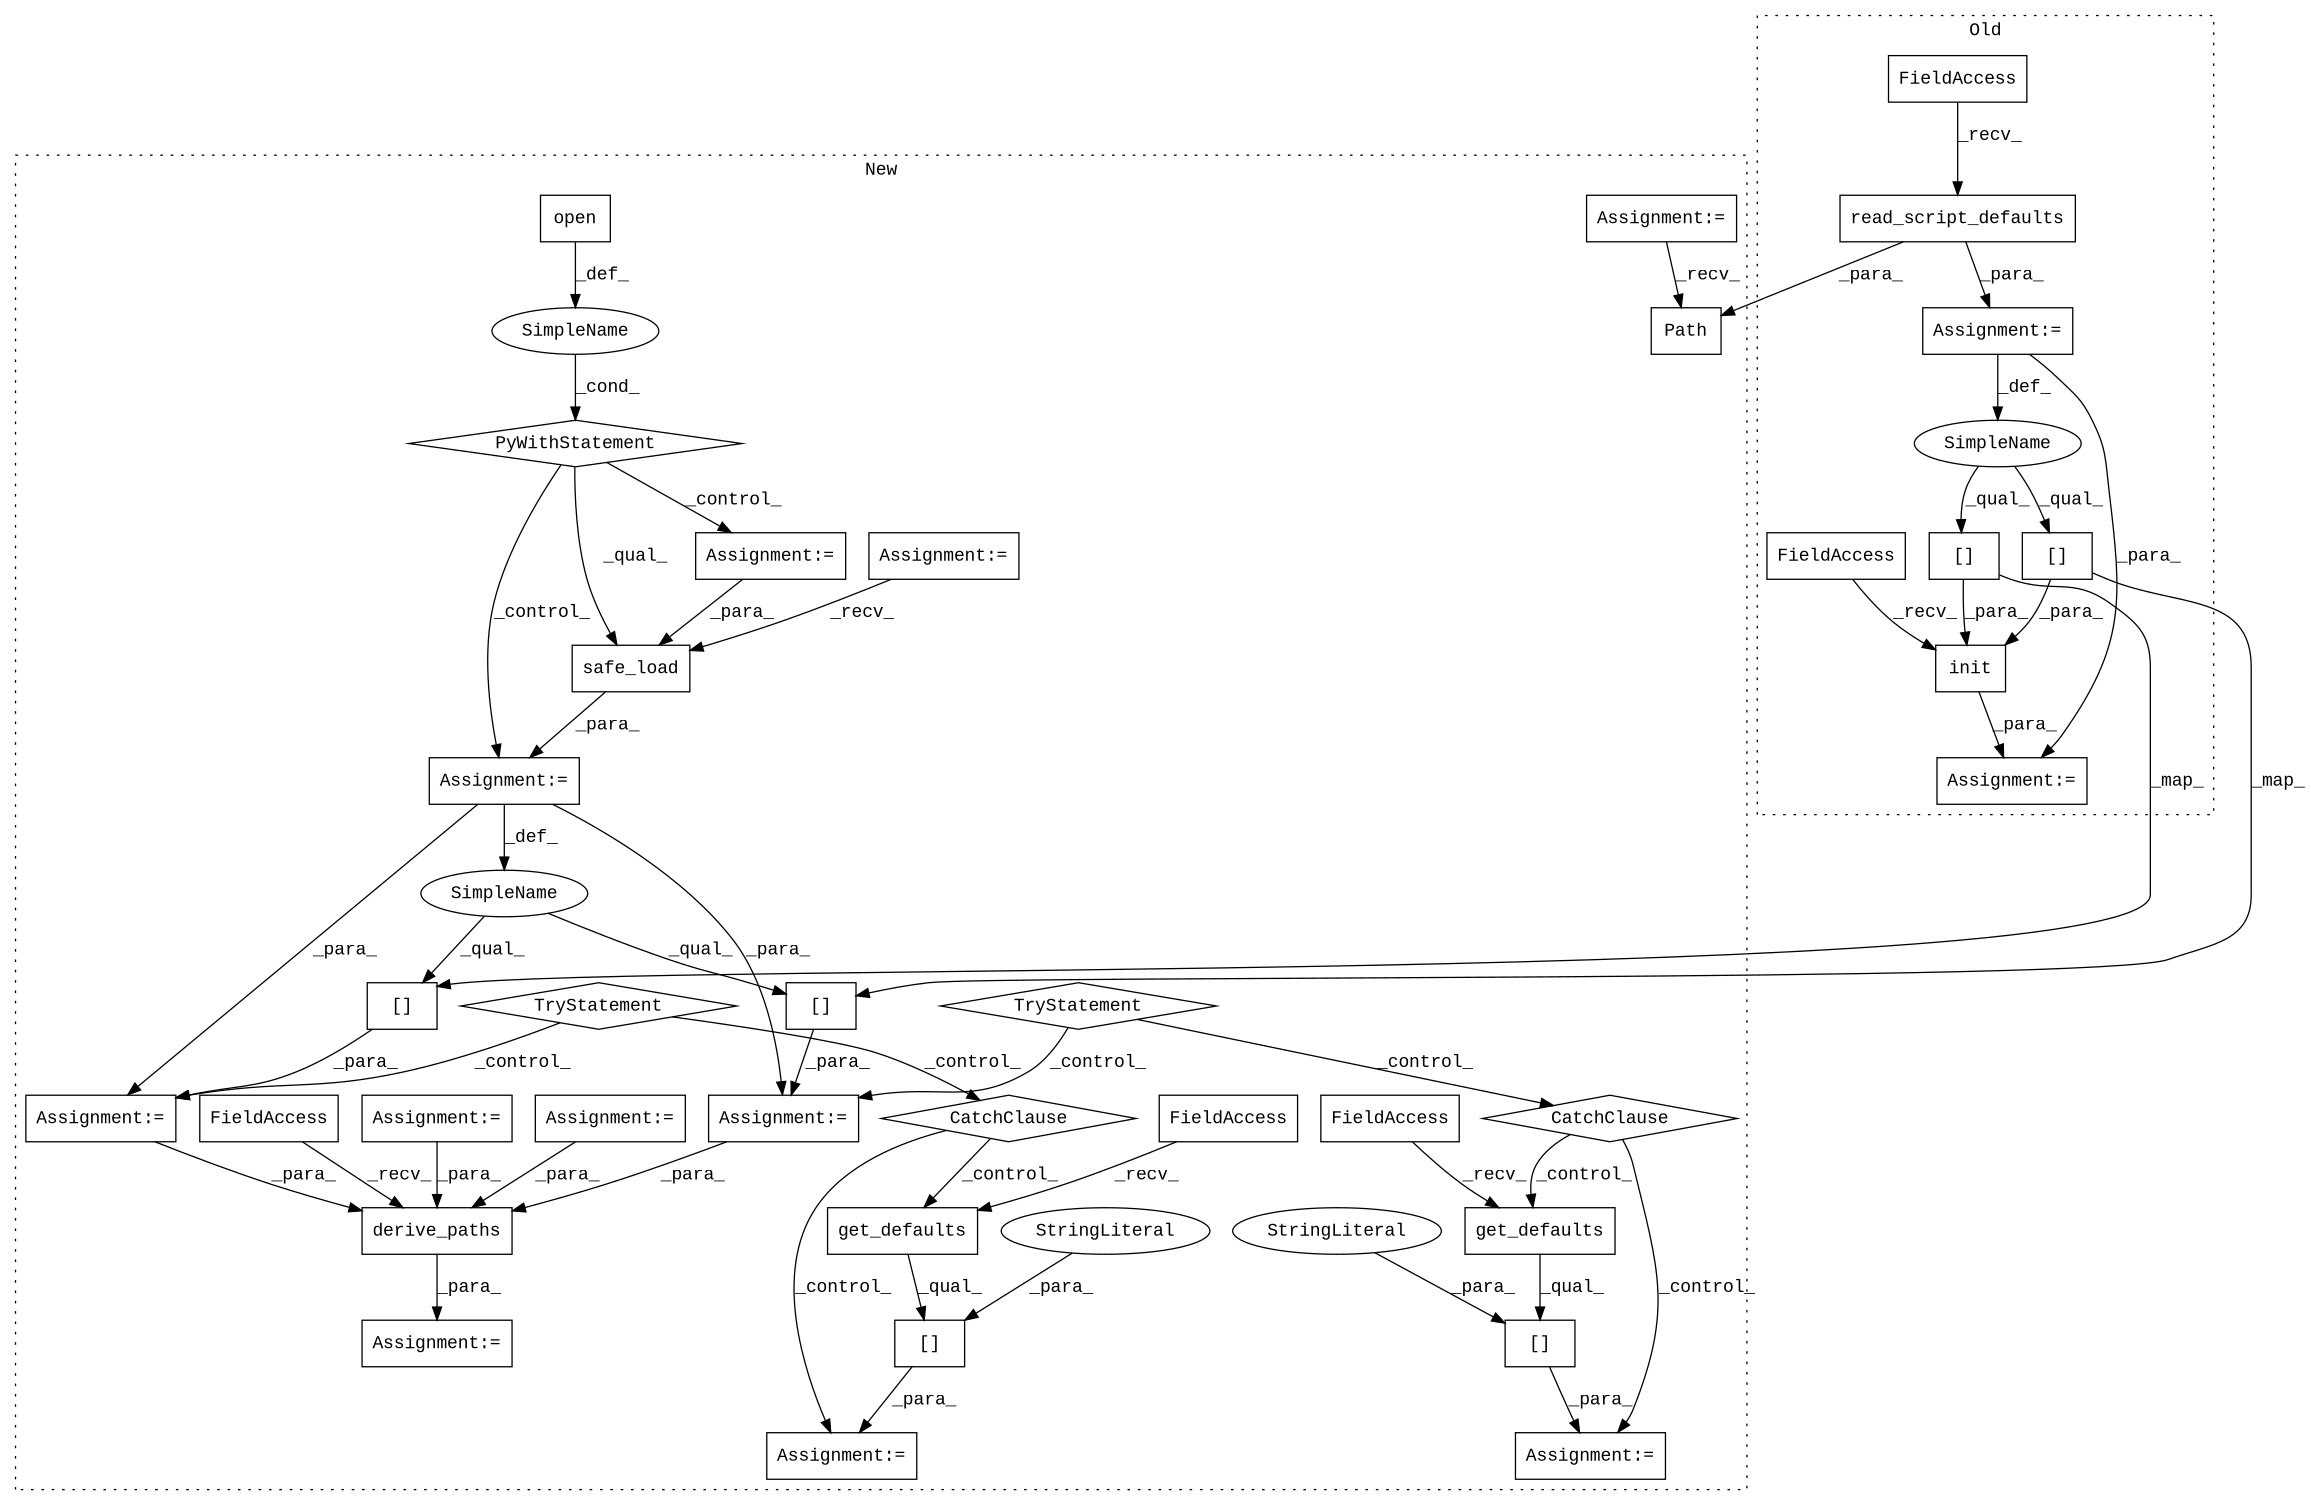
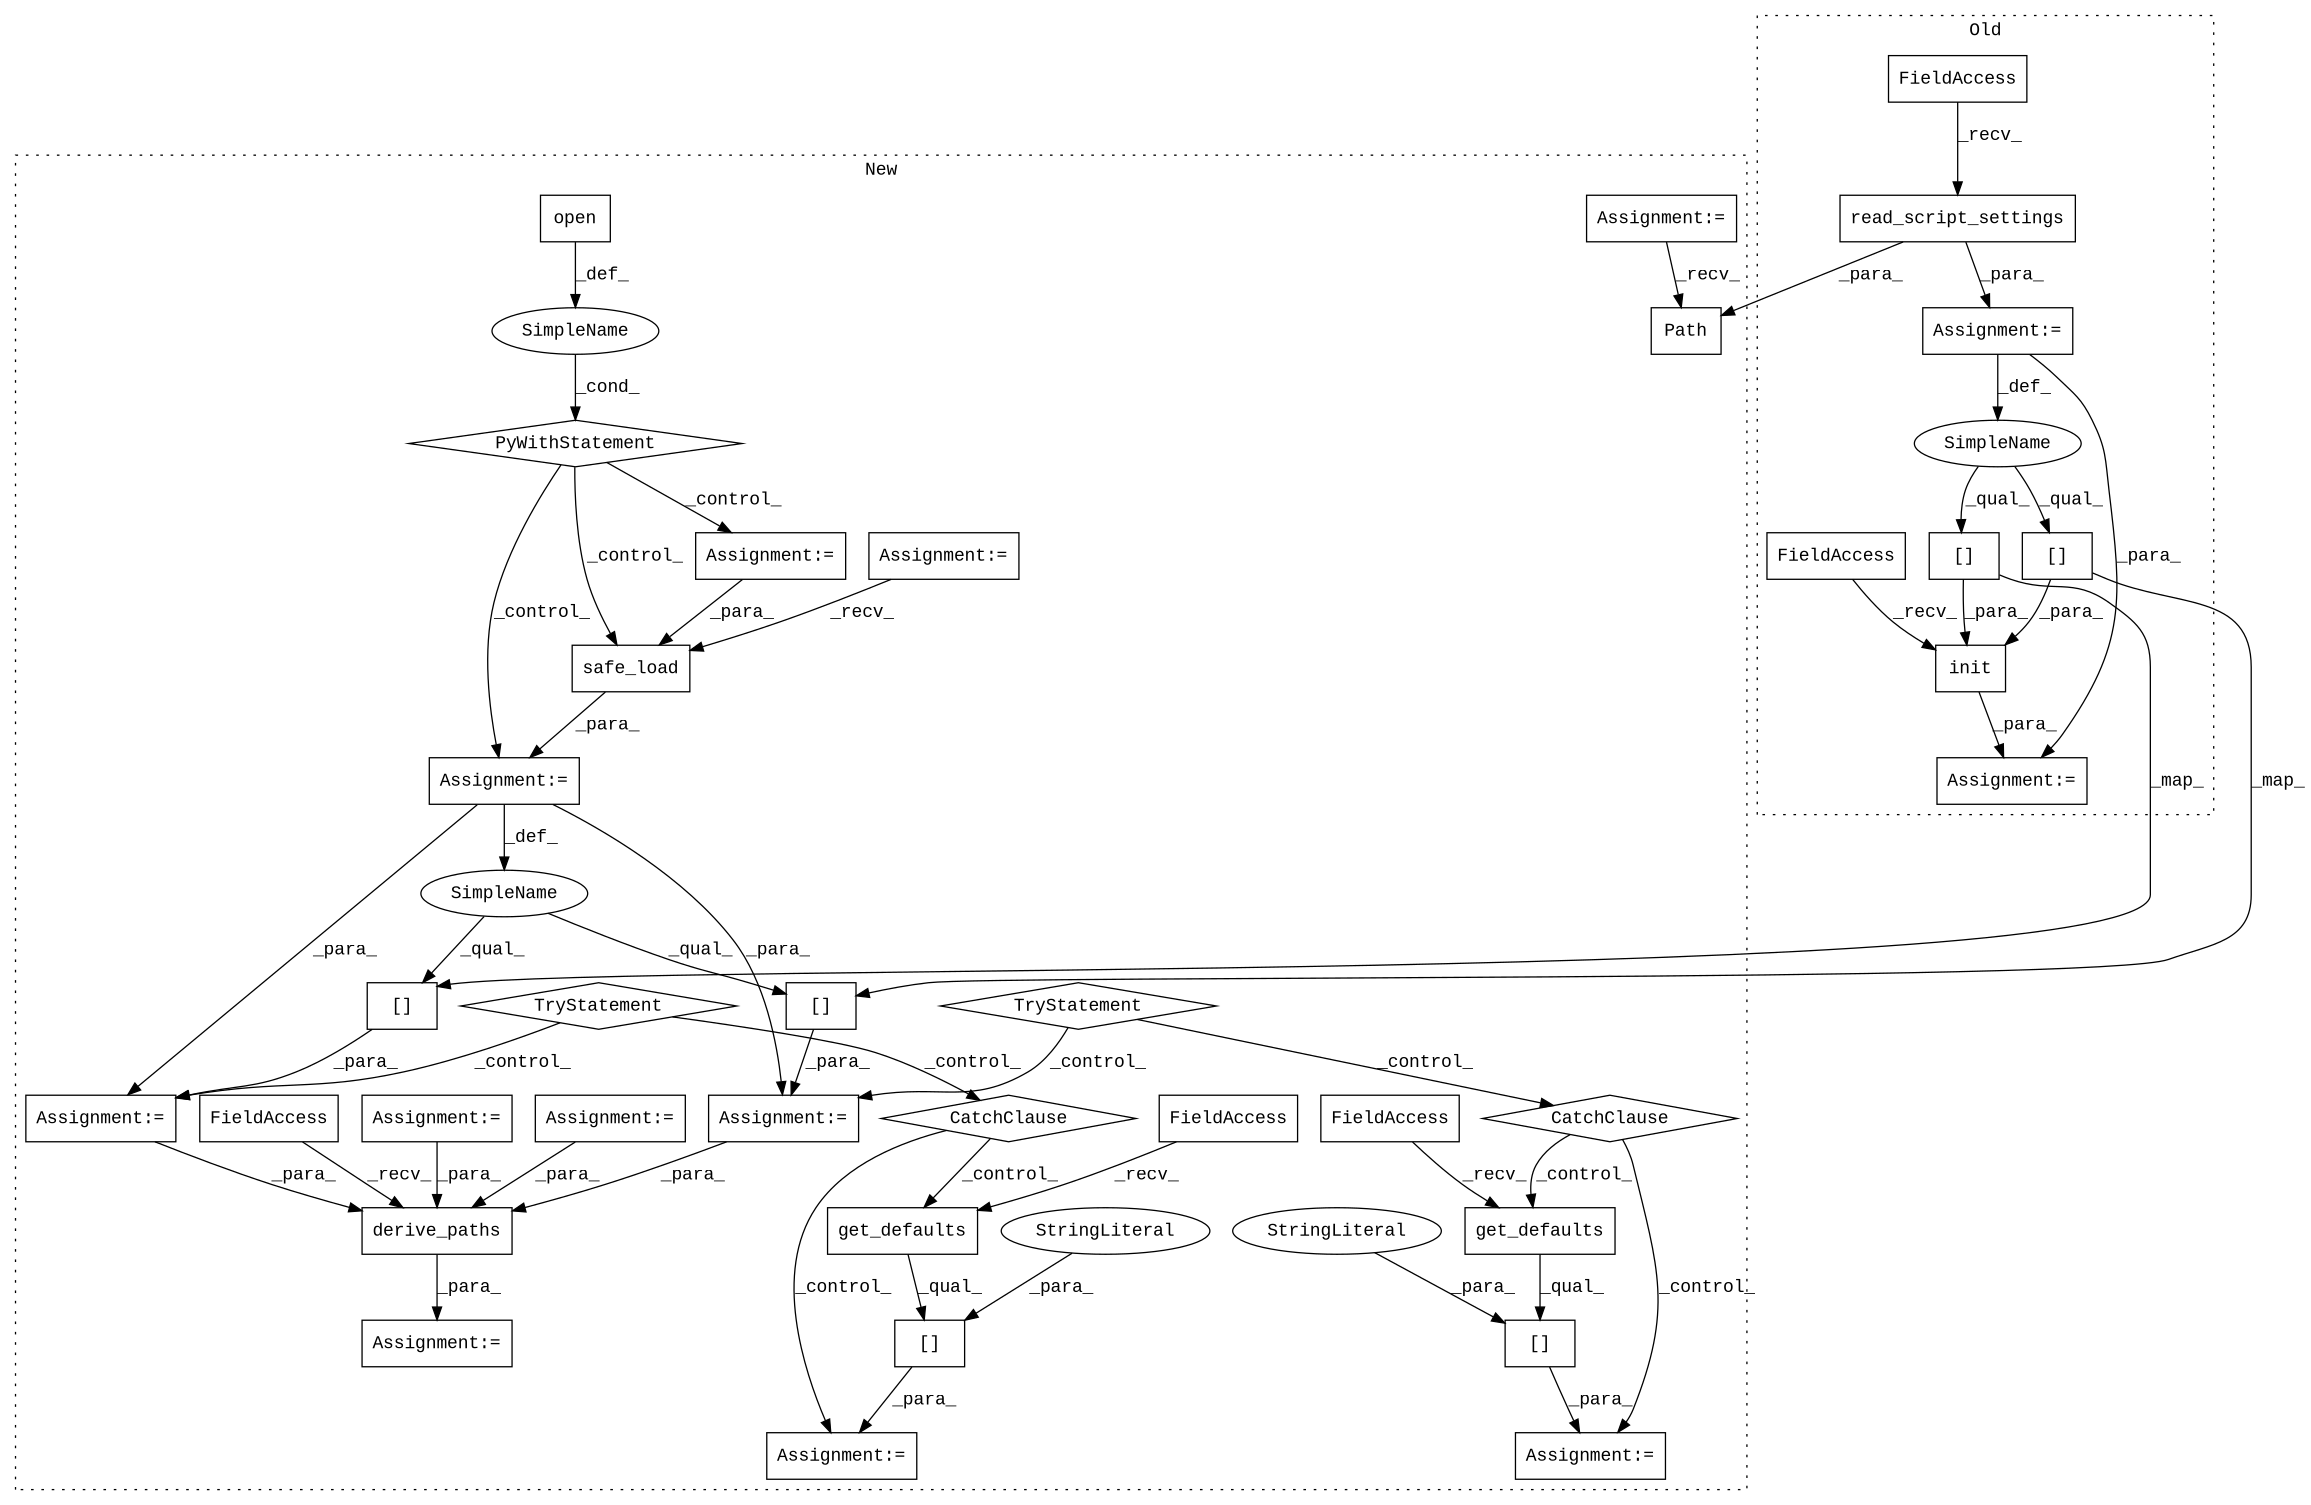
  digraph {
    fontname="Liberation Mono"
    node [a=7 fontname="Liberation Mono" l=1 shape=box]
    edge [fontname="Liberation Mono"]
-   n1 [a=32 l="21,1" label=read_script_defaults s="1033,1072"]
+   n1 [a=32 l="21,1" label=read_script_settings s="1033,1072"]
    n2 [a=32 l="5,1" label=init s="1107,1166"]
    n3 [a=22 l=13 label=FieldAccess s=1019]
    n4 [a=22 l=13 label=FieldAccess s=1093]
    n5 [a=2 l="16,1" label="[]" s="1112,1137"]
    n6 [a=2 l="16,1" label="[]" s="1139,1165"]
    n7 [a=42 l=15 label=SimpleName s=1003 shape=ellipse]
    n8 [label="Assignment:=" s=1092]
    n9 [label="Assignment:=" s=1018]
    n10 [a=32 l="5,1" label=Path s="1122,1145"]
    n11 [a=104 l="10,2" label=PyWithStatement s="1104,1153" shape=diamond]
    n12 [a=42 label=SimpleName shape=ellipse l=""]
    n13 [a=32 l="10,1" label=safe_load s="1203,1214"]
    n14 [a=2 l="16,1" label="[]" s="1247,1272"]
    n15 [a=42 l=15 label=SimpleName s=1182 shape=ellipse]
    n16 [a=2 l="16,1" label="[]" s="1404,1430"]
    n17 [l=4 label="Assignment:=" s=880]
    n18 [label="Assignment:=" s=1246]
    n19 [a=54 l=4 label=TryStatement s=1227 shape=diamond]
    n20 [a=12 l="11,2" label=CatchClause s="1282,1313" shape=diamond]
    n21 [a=32 l=14 label=get_defaults s=1346]
    n22 [a=2 l="30,1" label="[]" s="1331,1370"]
    n23 [a=22 l=14 label=FieldAccess s=1331]
    n24 [label="Assignment:=" s=1403]
    n25 [a=54 l=4 label=TryStatement s=1383 shape=diamond]
    n26 [a=32 l=14 label=get_defaults s=1505]
    n27 [a=2 l="30,1" label="[]" s="1490,1530"]
    n28 [a=22 l=14 label=FieldAccess s=1490]
    n29 [a=12 l="11,2" label=CatchClause s="1440,1471" shape=diamond]
    n30 [l=7 label="Assignment:=" s=783]
    n31 [label="Assignment:=" s=1197]
    n32 [label="Assignment:=" s=1173]
    n33 [label="Assignment:=" s=1330]
    n34 [label="Assignment:=" s=1556]
    n35 [a=45 l=10 label=StringLiteral s=1520 shape=ellipse]
    n36 [l=7 label="Assignment:=" s=639]
    n37 [a=45 l=9 label=StringLiteral s=1361 shape=ellipse]
    n38 [label="Assignment:=" s=1489]
    n39 [l=8 label="Assignment:=" s=834]
    n40 [a=32 l=6 label=open s=1147]
    n41 [a=32 l="13,1" label=derive_paths s="1572,1601"]
    n42 [a=22 l=14 label=FieldAccess s=1557]
    subgraph cluster_1 {
      label=Old
      style=dotted
      n1
      n2
      n3
      n4
      n5
      n6
      n7
      n8
      n9
    }
    subgraph cluster_2 {
      label=New
      style=dotted
      n10
      n11
      n12
      n13
      n14
      n15
      n16
      n17
      n18
      n19
      n20
      n21
      n22
      n23
      n24
      n25
      n26
      n27
      n28
      n29
      n30
      n31
      n32
      n33
      n34
      n35
      n36
      n37
      n38
      n39
      n40
      n41
      n42
    }
    n1 -> n9 [label=_para_]
    n1 -> n10 [label=_para_]
    n2 -> n8 [label=_para_]
    n3 -> n1 [label=_recv_]
    n4 -> n2 [label=_recv_]
    n5 -> n2 [label=_para_]
    n5 -> n14 [label=_map_]
    n6 -> n2 [label=_para_]
    n6 -> n16 [label=_map_]
    n7 -> n5 [label=_qual_]
    n7 -> n6 [label=_qual_]
    n9 -> n7 [label=_def_]
    n9 -> n8 [label=_para_]
-   n11 -> n13 [label=_qual_]
+   n11 -> n13 [label=_control_]
    n11 -> n31 [label=_control_]
    n11 -> n32 [label=_control_]
    n12 -> n11 [label=_cond_]
    n13 -> n31 [label=_para_]
    n14 -> n18 [label=_para_]
    n15 -> n14 [label=_qual_]
    n15 -> n16 [label=_qual_]
    n16 -> n24 [label=_para_]
    n17 -> n13 [label=_recv_]
    n18 -> n41 [label=_para_]
    n19 -> n18 [label=_control_]
    n19 -> n20 [label=_control_]
    n20 -> n21 [label=_control_]
    n20 -> n33 [label=_control_]
    n21 -> n22 [label=_qual_]
    n22 -> n33 [label=_para_]
    n23 -> n21 [label=_recv_]
    n24 -> n41 [label=_para_]
    n25 -> n24 [label=_control_]
    n25 -> n29 [label=_control_]
    n26 -> n27 [label=_qual_]
    n27 -> n38 [label=_para_]
    n28 -> n26 [label=_recv_]
    n29 -> n26 [label=_control_]
    n29 -> n38 [label=_control_]
    n30 -> n10 [label=_recv_]
    n31 -> n15 [label=_def_]
    n31 -> n18 [label=_para_]
    n31 -> n24 [label=_para_]
    n32 -> n13 [label=_para_]
    n35 -> n27 [label=_para_]
    n36 -> n41 [label=_para_]
    n37 -> n22 [label=_para_]
    n39 -> n41 [label=_para_]
    n40 -> n12 [label=_def_]
    n41 -> n34 [label=_para_]
    n42 -> n41 [label=_recv_]
  }
